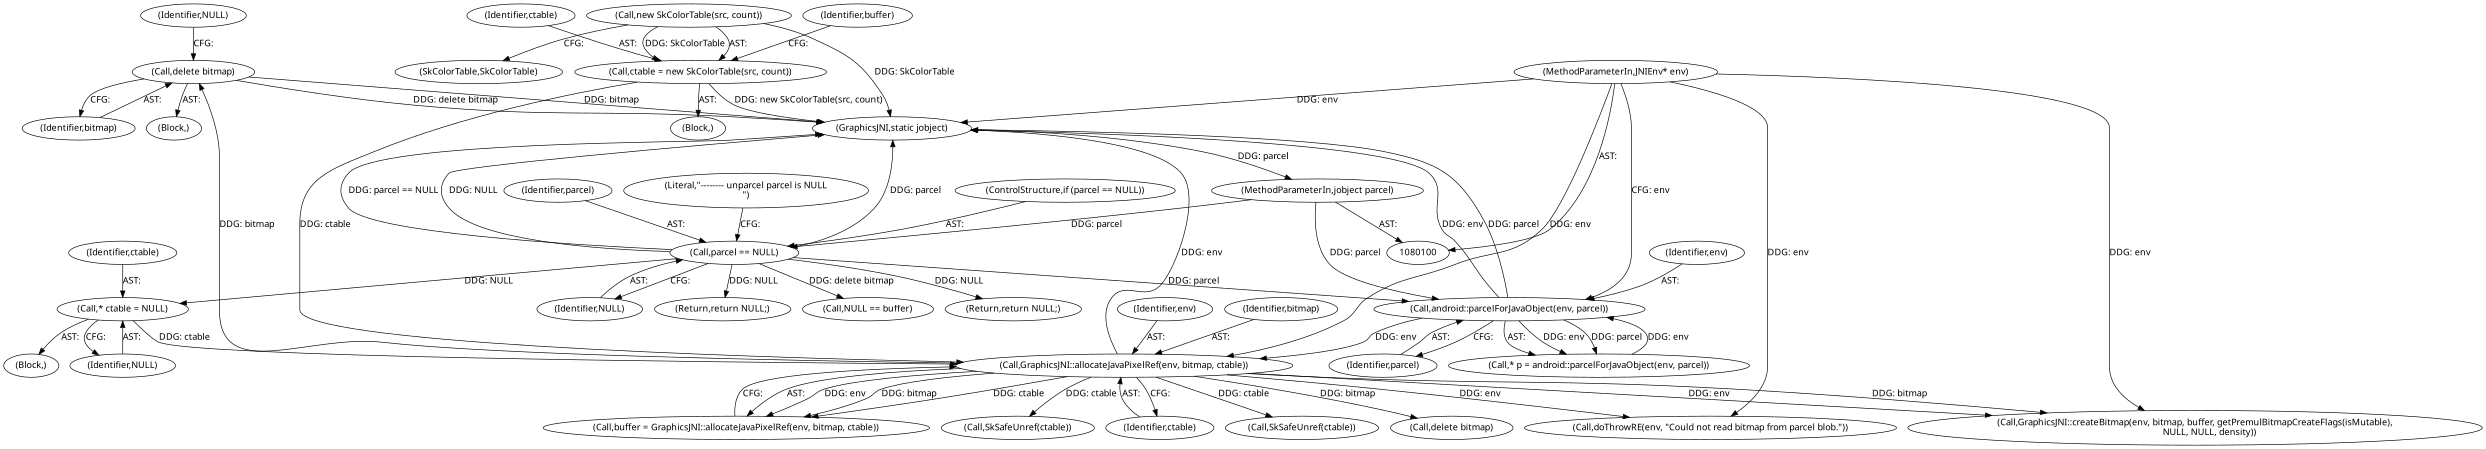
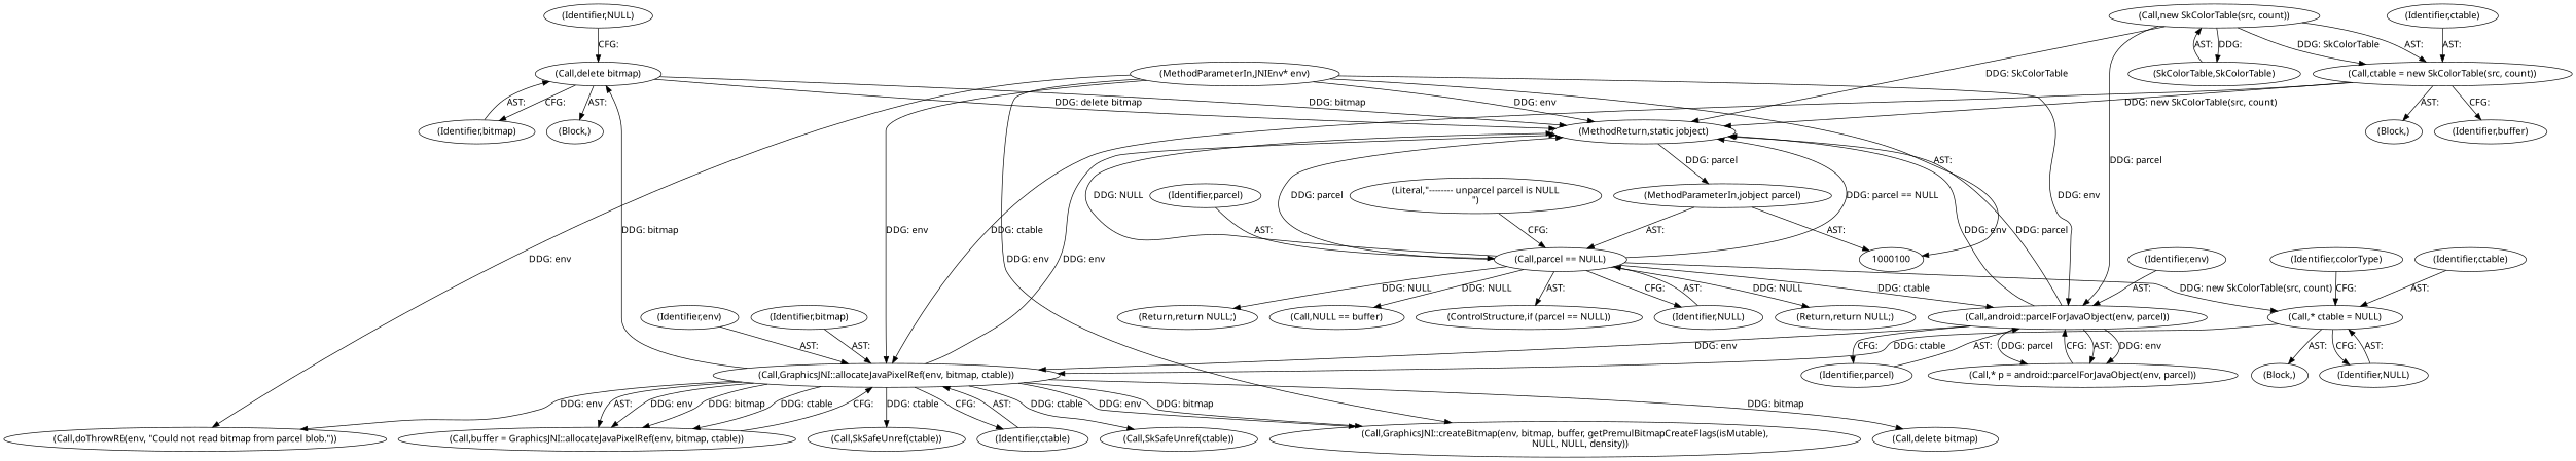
  digraph {
    fontname="Noto Sans"
    node [fontname="Noto Sans"]
    edge [fontname="Noto Sans"]
    n1 [label="(Call,delete bitmap)"]
    n2 [label="(Identifier,bitmap)"]
-   n3 [label="(GraphicsJNI,static jobject)"]
+   n3 [label="(MethodReturn,static jobject)"]
    n4 [label="(Block,)"]
    n5 [label="(MethodParameterIn,jobject parcel)"]
    n6 [label="(Call,GraphicsJNI::allocateJavaPixelRef(env, bitmap, ctable))"]
    n7 [label="(Call,delete bitmap)"]
    n8 [label="(Call,buffer = GraphicsJNI::allocateJavaPixelRef(env, bitmap, ctable))"]
    n9 [label="(Call,SkSafeUnref(ctable))"]
    n10 [label="(Identifier,ctable)"]
    n11 [label="(Call,SkSafeUnref(ctable))"]
    n12 [label="(Call,doThrowRE(env, \"Could not read bitmap from parcel blob.\"))"]
    n13 [label="(Call,GraphicsJNI::createBitmap(env, bitmap, buffer, getPremulBitmapCreateFlags(isMutable),\n            NULL, NULL, density))"]
    n14 [label="(Call,android::parcelForJavaObject(env, parcel))"]
    n15 [label="(Identifier,parcel)"]
    n16 [label="(Call,* p = android::parcelForJavaObject(env, parcel))"]
    n17 [label="(MethodParameterIn,JNIEnv* env)"]
-   1000100 [label=1080100]
+   1000100
    n19 [label="(Call,parcel == NULL)"]
    n20 [label="(Call,* ctable = NULL)"]
    n21 [label="(Return,return NULL;)"]
    n22 [label="(Return,return NULL;)"]
    n23 [label="(Call,NULL == buffer)"]
    n24 [label="(ControlStructure,if (parcel == NULL))"]
    n25 [label="(Identifier,NULL)"]
    n26 [label="(Identifier,NULL)"]
    n27 [label="(Block,)"]
    n28 [label="(Call,ctable = new SkColorTable(src, count))"]
    n29 [label="(Block,)"]
    n30 [label="(Call,new SkColorTable(src, count))"]
    n31 [label="(SkColorTable,SkColorTable)"]
    n32 [label="(Identifier,parcel)"]
+   n33 [label="(Identifier,colorType)"]
    n34 [label="(Identifier,NULL)"]
    n35 [label="(Identifier,env)"]
    n36 [label="(Identifier,env)"]
    n37 [label="(Identifier,ctable)"]
    n38 [label="(Literal,\"-------- unparcel parcel is NULL\n\")"]
    n39 [label="(Identifier,ctable)"]
    n40 [label="(Identifier,bitmap)"]
    n41 [label="(Identifier,buffer)"]
    n1 -> n2 [label="CFG: "]
    n1 -> n3 [label="DDG: bitmap"]
    n1 -> n3 [label="DDG: delete bitmap"]
    n1 -> n4 [label="AST: "]
    n2 -> n1 [label="AST: "]
    n3 -> n5 [label="DDG: parcel"]
-   n5 -> n14 [label="DDG: parcel"]
+   n30 -> n14 [label="DDG: parcel"]
    n5 -> 1000100 [label="AST: "]
-   n5 -> n19 [label="DDG: parcel"]
+   n5 -> n19 [label="AST: "]
    n6 -> n1 [label="DDG: bitmap"]
    n6 -> n3 [label="DDG: env"]
    n6 -> n7 [label="DDG: bitmap"]
    n6 -> n8 [label="AST: "]
    n6 -> n8 [label="DDG: env"]
    n6 -> n8 [label="DDG: bitmap"]
    n6 -> n8 [label="DDG: ctable"]
    n6 -> n9 [label="DDG: ctable"]
    n6 -> n10 [label="CFG: "]
    n6 -> n11 [label="DDG: ctable"]
    n6 -> n12 [label="DDG: env"]
    n6 -> n13 [label="DDG: env"]
    n6 -> n13 [label="DDG: bitmap"]
    n8 -> n6 [label="CFG: "]
    n10 -> n6 [label="AST: "]
    n14 -> n3 [label="DDG: env"]
    n14 -> n3 [label="DDG: parcel"]
    n14 -> n6 [label="DDG: env"]
    n14 -> n15 [label="CFG: "]
    n14 -> n16 [label="AST: "]
    n14 -> n16 [label="DDG: env"]
    n14 -> n16 [label="DDG: parcel"]
    n15 -> n14 [label="AST: "]
-   n16 -> n14 [label="DDG: env"]
+   n16 -> n14 [label="CFG: "]
    n17 -> n3 [label="DDG: env"]
    n17 -> n6 [label="DDG: env"]
    n17 -> n12 [label="DDG: env"]
    n17 -> n13 [label="DDG: env"]
-   n17 -> n14 [label="CFG: env"]
+   n17 -> n14 [label="DDG: env"]
    n17 -> 1000100 [label="AST: "]
    n19 -> n3 [label="DDG: NULL"]
    n19 -> n3 [label="DDG: parcel"]
    n19 -> n3 [label="DDG: parcel == NULL"]
-   n19 -> n14 [label="DDG: parcel"]
-   n19 -> n20 [label="DDG: NULL"]
+   n19 -> n14 [label="DDG: ctable"]
+   n19 -> n20 [label="DDG: new SkColorTable(src, count)"]
    n19 -> n21 [label="DDG: NULL"]
    n19 -> n22 [label="DDG: NULL"]
-   n19 -> n23 [label="DDG: delete bitmap"]
-   n24 -> n19 [label="AST: "]
+   n19 -> n23 [label="DDG: NULL"]
+   n19 -> n24 [label="AST: "]
    n19 -> n25 [label="CFG: "]
    n20 -> n6 [label="DDG: ctable"]
    n20 -> n26 [label="CFG: "]
    n20 -> n27 [label="AST: "]
    n25 -> n19 [label="AST: "]
    n26 -> n20 [label="AST: "]
    n28 -> n3 [label="DDG: new SkColorTable(src, count)"]
    n28 -> n6 [label="DDG: ctable"]
    n28 -> n29 [label="AST: "]
    n30 -> n3 [label="DDG: SkColorTable"]
    n30 -> n28 [label="AST: "]
    n30 -> n28 [label="DDG: SkColorTable"]
-   n30 -> n31 [label="CFG: "]
+   n30 -> n31 [label="DDG: "]
+   n31 -> n30 [label="AST: "]
    n32 -> n19 [label="AST: "]
+   n33 -> n20 [label="CFG: "]
    n34 -> n1 [label="CFG: "]
    n35 -> n6 [label="AST: "]
    n36 -> n14 [label="AST: "]
    n37 -> n20 [label="AST: "]
    n38 -> n19 [label="CFG: "]
    n39 -> n28 [label="AST: "]
    n40 -> n6 [label="AST: "]
-   n41 -> n28 [label="CFG: "]
+   n28 -> n41 [label="CFG: "]
  }
